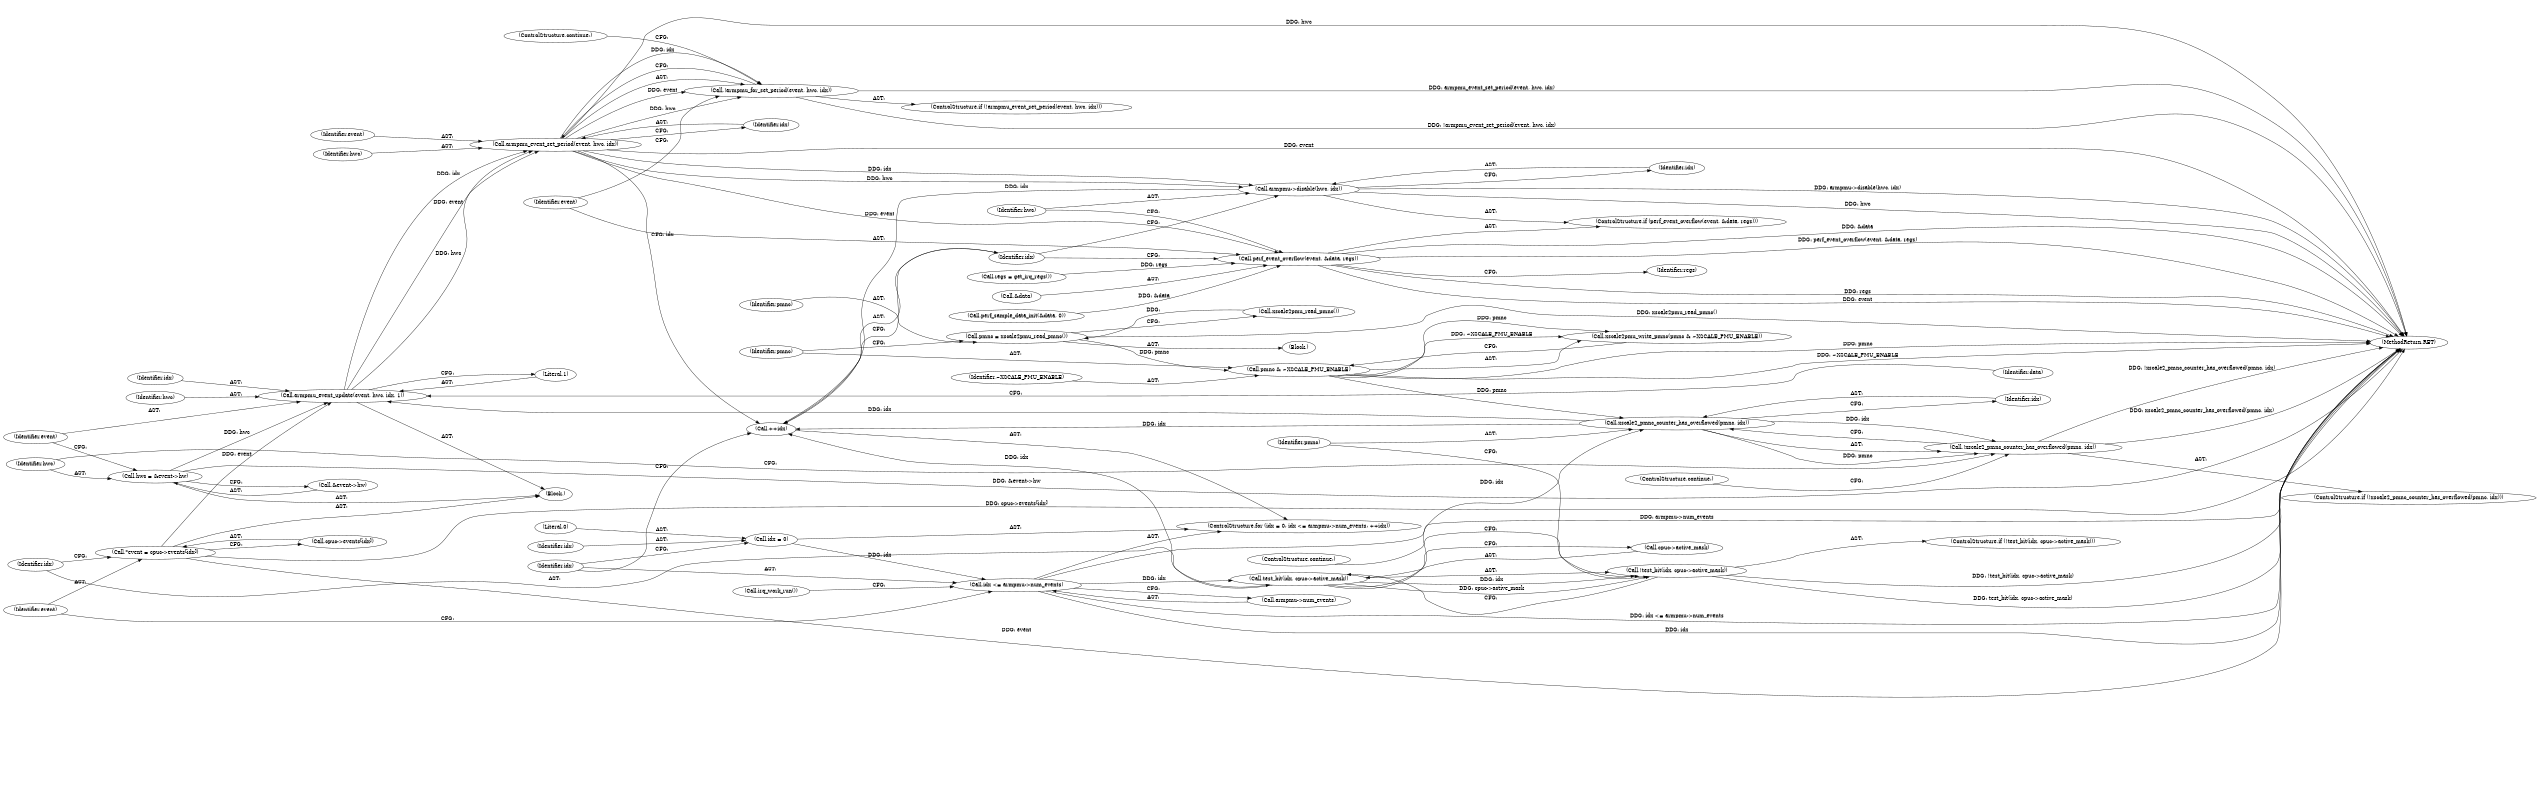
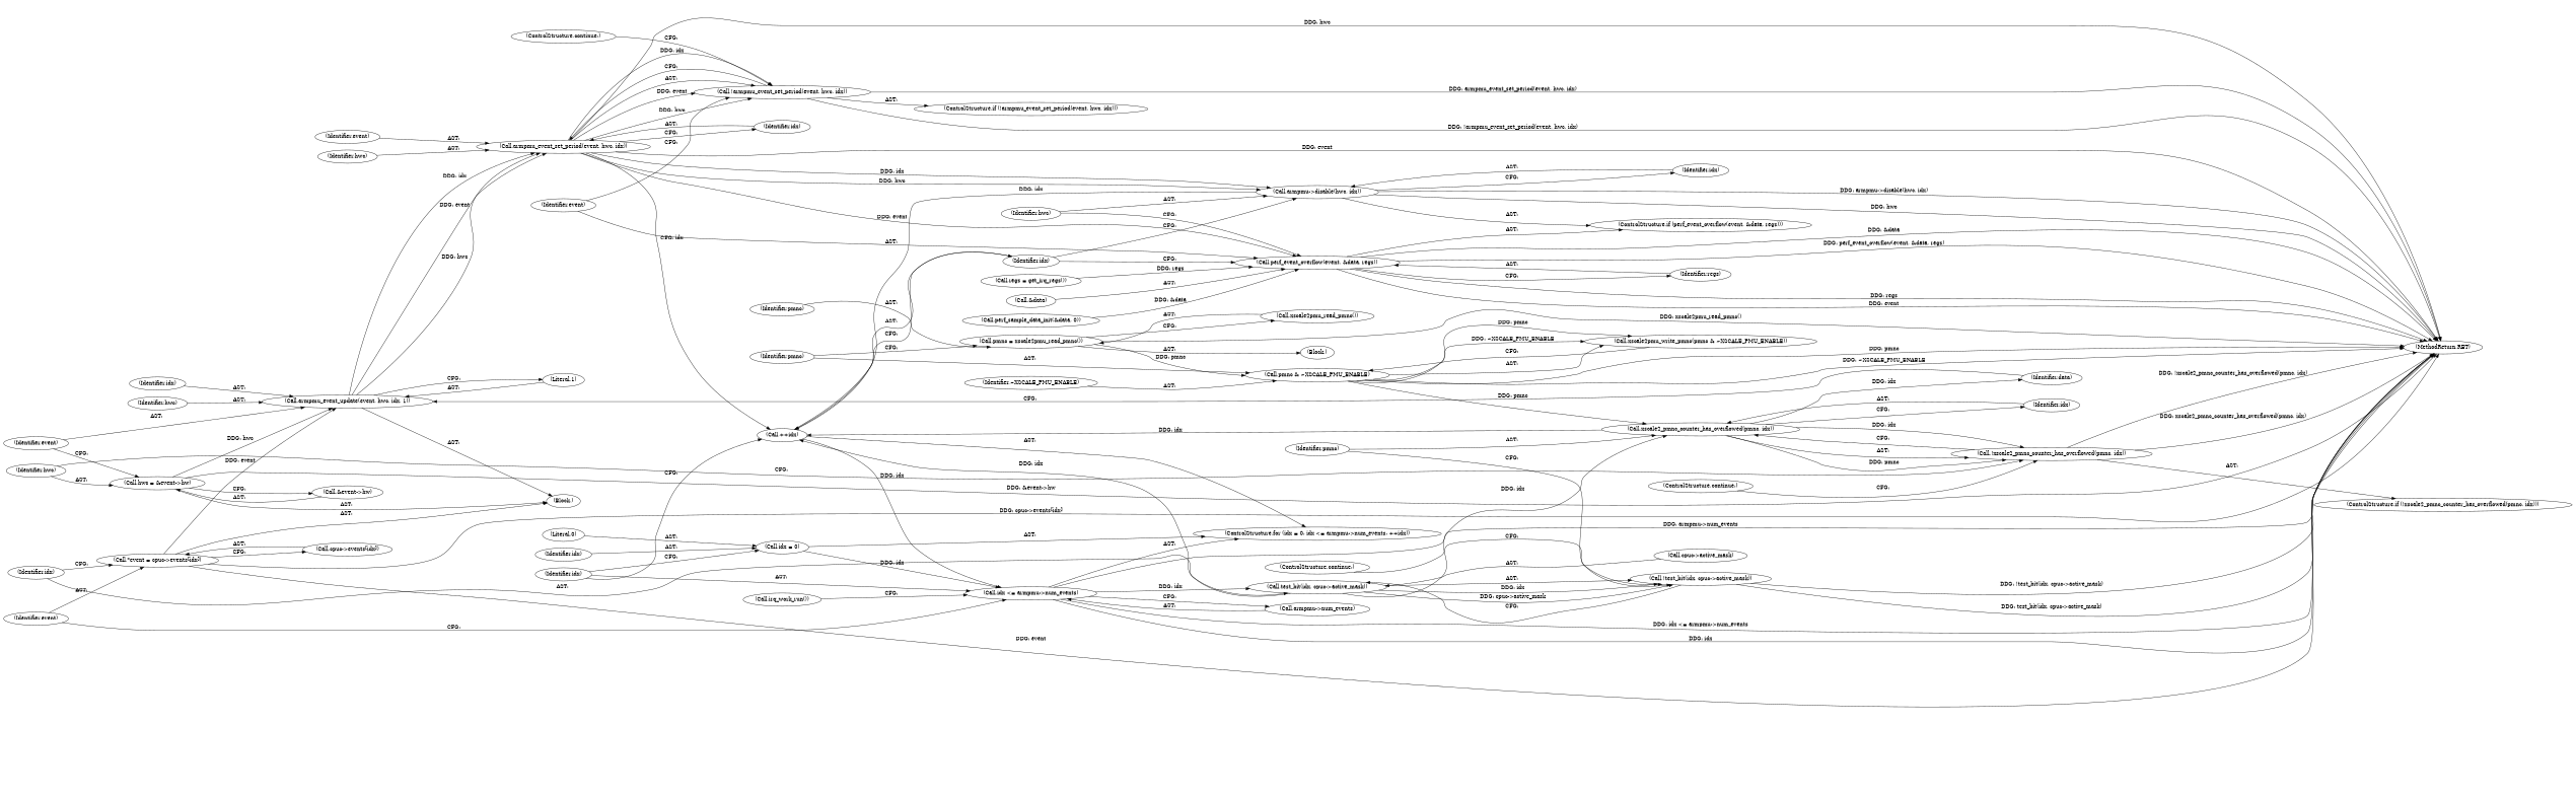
  digraph {
    rankdir=LR
    n1 [label="(Call,armpmu_event_update(event, hwc, idx, 1))"]
    n2 [label="(Call,armpmu_event_set_period(event, hwc, idx))"]
    n3 [label="(Block,)"]
    n4 [label="(Literal,1)"]
    n5 [label="(MethodReturn,RET)"]
    n6 [label="(Call,++idx)"]
    n7 [label="(Call,armpmu->disable(hwc, idx))"]
-   n8 [label="(Call,!armpmu_for_set_period(event, hwc, idx))"]
+   n8 [label="(Call,!armpmu_event_set_period(event, hwc, idx))"]
    n9 [label="(Call,perf_event_overflow(event, &data, regs))"]
    n10 [label="(Identifier,idx)"]
    n11 [label="(Call,*event = cpuc->events[idx])"]
    n12 [label="(Call,cpuc->events[idx])"]
    n13 [label="(Call,hwc = &event->hw)"]
    n14 [label="(Call,&event->hw)"]
    n15 [label="(Call,xscale2_pmnc_counter_has_overflowed(pmnc, idx))"]
    n16 [label="(Call,!xscale2_pmnc_counter_has_overflowed(pmnc, idx))"]
    n17 [label="(Identifier,idx)"]
    n18 [label="(Call,idx <= armpmu->num_events)"]
    n19 [label="(ControlStructure,for (idx = 0; idx <= armpmu->num_events; ++idx))"]
    n20 [label="(Identifier,idx)"]
    n21 [label="(ControlStructure,if (!xscale2_pmnc_counter_has_overflowed(pmnc, idx)))"]
    n22 [label="(Call,pmnc & ~XSCALE_PMU_ENABLE)"]
    n23 [label="(Call,xscale2pmu_write_pmnc(pmnc & ~XSCALE_PMU_ENABLE))"]
    n24 [label="(Identifier,~XSCALE_PMU_ENABLE)"]
    n25 [label="(Call,pmnc = xscale2pmu_read_pmnc())"]
    n26 [label="(Call,xscale2pmu_read_pmnc())"]
    n27 [label="(Block,)"]
    n28 [label="(Call,test_bit(idx, cpuc->active_mask))"]
    n29 [label="(Call,!test_bit(idx, cpuc->active_mask))"]
    n30 [label="(Call,cpuc->active_mask)"]
-   n31 [label="(ControlStructure,if (!test_bit(idx, cpuc->active_mask)))"]
    n32 [label="(Call,armpmu->num_events)"]
    n33 [label="(Identifier,idx)"]
    n34 [label="(ControlStructure,if (perf_event_overflow(event, &data, regs)))"]
    n35 [label="(ControlStructure,if (!armpmu_event_set_period(event, hwc, idx)))"]
    n36 [label="(Identifier,regs)"]
    n37 [label="(Call,idx = 0)"]
    n38 [label="(Literal,0)"]
    n39 [label="(Identifier,event)"]
    n40 [label="(Identifier,idx)"]
    n41 [label="(Identifier,pmnc)"]
    n42 [label="(Identifier,idx)"]
    n43 [label="(Identifier,idx)"]
    n44 [label="(Call,irq_work_run())"]
    n45 [label="(Identifier,event)"]
    n46 [label="(Call,&data)"]
    n47 [label="(ControlStructure,continue;)"]
    n48 [label="(Identifier,pmnc)"]
    n49 [label="(ControlStructure,continue;)"]
    n50 [label="(Identifier,event)"]
    n51 [label="(Identifier,data)"]
    n52 [label="(Identifier,hwc)"]
    n53 [label="(ControlStructure,continue;)"]
    n54 [label="(Identifier,pmnc)"]
    n55 [label="(Identifier,hwc)"]
    n56 [label="(Call,perf_sample_data_init(&data, 0))"]
    n57 [label="(Identifier,idx)"]
    n58 [label="(Identifier,event)"]
    n59 [label="(Call,regs = get_irq_regs())"]
    n60 [label="(Identifier,hwc)"]
    n61 [label="(Identifier,hwc)"]
    n1 -> n2 [label="DDG: event"]
    n1 -> n2 [label="DDG: hwc"]
    n1 -> n2 [label="DDG: idx"]
    n1 -> n3 [label="AST: "]
    n1 -> n4 [label="CFG: "]
    n2 -> n5 [label="DDG: event"]
    n2 -> n5 [label="DDG: hwc"]
    n2 -> n6 [label="CFG: idx"]
    n2 -> n7 [label="DDG: hwc"]
    n2 -> n7 [label="DDG: idx"]
    n2 -> n8 [label="AST: "]
    n2 -> n8 [label="DDG: event"]
    n2 -> n8 [label="DDG: hwc"]
    n2 -> n8 [label="DDG: idx"]
    n2 -> n9 [label="DDG: event"]
    n2 -> n10 [label="CFG: "]
    n4 -> n1 [label="AST: "]
+   n6 -> n18 [label="DDG: idx"]
    n6 -> n19 [label="AST: "]
    n6 -> n20 [label="CFG: "]
    n7 -> n5 [label="DDG: hwc"]
    n7 -> n5 [label="DDG: armpmu->disable(hwc, idx)"]
    n7 -> n6 [label="DDG: idx"]
    n7 -> n33 [label="CFG: "]
    n7 -> n34 [label="AST: "]
    n8 -> n2 [label="CFG: "]
    n8 -> n5 [label="DDG: !armpmu_event_set_period(event, hwc, idx)"]
    n8 -> n5 [label="DDG: armpmu_event_set_period(event, hwc, idx)"]
    n8 -> n35 [label="AST: "]
    n9 -> n5 [label="DDG: event"]
    n9 -> n5 [label="DDG: &data"]
    n9 -> n5 [label="DDG: perf_event_overflow(event, &data, regs)"]
    n9 -> n5 [label="DDG: regs"]
    n9 -> n34 [label="AST: "]
    n9 -> n36 [label="CFG: "]
    n10 -> n2 [label="AST: "]
    n11 -> n1 [label="DDG: event"]
    n11 -> n3 [label="AST: "]
    n11 -> n5 [label="DDG: event"]
    n11 -> n5 [label="DDG: cpuc->events[idx]"]
    n11 -> n12 [label="CFG: "]
    n12 -> n11 [label="AST: "]
    n13 -> n1 [label="DDG: hwc"]
    n13 -> n3 [label="AST: "]
    n13 -> n5 [label="DDG: &event->hw"]
    n13 -> n14 [label="CFG: "]
    n14 -> n13 [label="AST: "]
-   n15 -> n1 [label="DDG: idx"]
+   n15 -> n51 [label="DDG: idx"]
    n15 -> n6 [label="DDG: idx"]
    n15 -> n16 [label="AST: "]
    n15 -> n16 [label="DDG: pmnc"]
    n15 -> n16 [label="DDG: idx"]
    n15 -> n17 [label="CFG: "]
    n16 -> n5 [label="DDG: xscale2_pmnc_counter_has_overflowed(pmnc, idx)"]
    n16 -> n5 [label="DDG: !xscale2_pmnc_counter_has_overflowed(pmnc, idx)"]
    n16 -> n15 [label="CFG: "]
    n16 -> n21 [label="AST: "]
    n17 -> n15 [label="AST: "]
    n18 -> n5 [label="DDG: armpmu->num_events"]
    n18 -> n5 [label="DDG: idx <= armpmu->num_events"]
    n18 -> n5 [label="DDG: idx"]
    n18 -> n19 [label="AST: "]
    n18 -> n28 [label="DDG: idx"]
    n18 -> n32 [label="CFG: "]
    n20 -> n6 [label="AST: "]
    n20 -> n7 [label="CFG: "]
    n20 -> n9 [label="CFG: "]
    n22 -> n5 [label="DDG: pmnc"]
    n22 -> n5 [label="DDG: ~XSCALE_PMU_ENABLE"]
    n22 -> n15 [label="DDG: pmnc"]
    n22 -> n23 [label="AST: "]
    n22 -> n23 [label="DDG: pmnc"]
    n22 -> n23 [label="DDG: ~XSCALE_PMU_ENABLE"]
    n23 -> n22 [label="CFG: "]
    n24 -> n22 [label="AST: "]
    n25 -> n5 [label="DDG: xscale2pmu_read_pmnc()"]
    n25 -> n22 [label="DDG: pmnc"]
    n25 -> n26 [label="CFG: "]
    n25 -> n27 [label="AST: "]
-   n26 -> n25 [label="DDG: "]
+   n26 -> n25 [label="AST: "]
    n28 -> n6 [label="DDG: idx"]
    n28 -> n15 [label="DDG: idx"]
    n28 -> n29 [label="AST: "]
    n28 -> n29 [label="DDG: idx"]
    n28 -> n29 [label="DDG: cpuc->active_mask"]
-   n28 -> n30 [label="CFG: "]
    n29 -> n5 [label="DDG: test_bit(idx, cpuc->active_mask)"]
    n29 -> n5 [label="DDG: !test_bit(idx, cpuc->active_mask)"]
    n29 -> n28 [label="CFG: "]
-   n29 -> n31 [label="AST: "]
    n30 -> n28 [label="AST: "]
    n32 -> n18 [label="AST: "]
    n33 -> n7 [label="AST: "]
+   n36 -> n9 [label="AST: "]
    n37 -> n18 [label="DDG: idx"]
    n37 -> n19 [label="AST: "]
    n38 -> n37 [label="AST: "]
    n39 -> n11 [label="AST: "]
    n39 -> n18 [label="CFG: "]
    n40 -> n1 [label="AST: "]
    n41 -> n15 [label="AST: "]
    n41 -> n29 [label="CFG: "]
    n42 -> n6 [label="CFG: "]
    n42 -> n18 [label="AST: "]
    n42 -> n37 [label="CFG: "]
    n43 -> n11 [label="CFG: "]
    n43 -> n28 [label="AST: "]
    n44 -> n18 [label="CFG: "]
    n45 -> n1 [label="AST: "]
    n45 -> n13 [label="CFG: "]
    n46 -> n9 [label="AST: "]
    n47 -> n29 [label="CFG: "]
    n48 -> n25 [label="AST: "]
    n49 -> n16 [label="CFG: "]
    n50 -> n2 [label="AST: "]
    n51 -> n1 [label="CFG: "]
    n52 -> n7 [label="AST: "]
    n52 -> n9 [label="CFG: "]
    n53 -> n8 [label="CFG: "]
    n54 -> n22 [label="AST: "]
    n54 -> n25 [label="CFG: "]
    n55 -> n13 [label="AST: "]
    n55 -> n16 [label="CFG: "]
    n56 -> n9 [label="DDG: &data"]
    n57 -> n37 [label="AST: "]
    n58 -> n8 [label="CFG: "]
    n58 -> n9 [label="AST: "]
    n59 -> n9 [label="DDG: regs"]
    n60 -> n2 [label="AST: "]
    n61 -> n1 [label="AST: "]
  }
